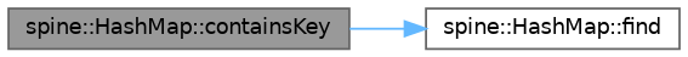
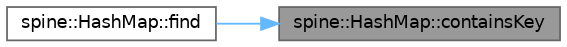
  digraph {
    rankdir=LR
    node [fontname=Helvetica fontsize=10 shape=box style=filled]
    n1 [color=gray40 fillcolor=grey60 fontcolor=black height=0.2 label="spine::HashMap::containsKey" width=0.4]
    n2 [color=grey40 fillcolor=white height=0.2 label="spine::HashMap::find" width=0.4]
-   n1 -> n2 [color=steelblue1 fontname=Helvetica fontsize=10 labelfontname=Helvetica labelfontsize=10 style=solid]
+   n2 -> n1 [color=steelblue1 fontname=Helvetica fontsize=10 labelfontname=Helvetica labelfontsize=10 style=solid]
  }
